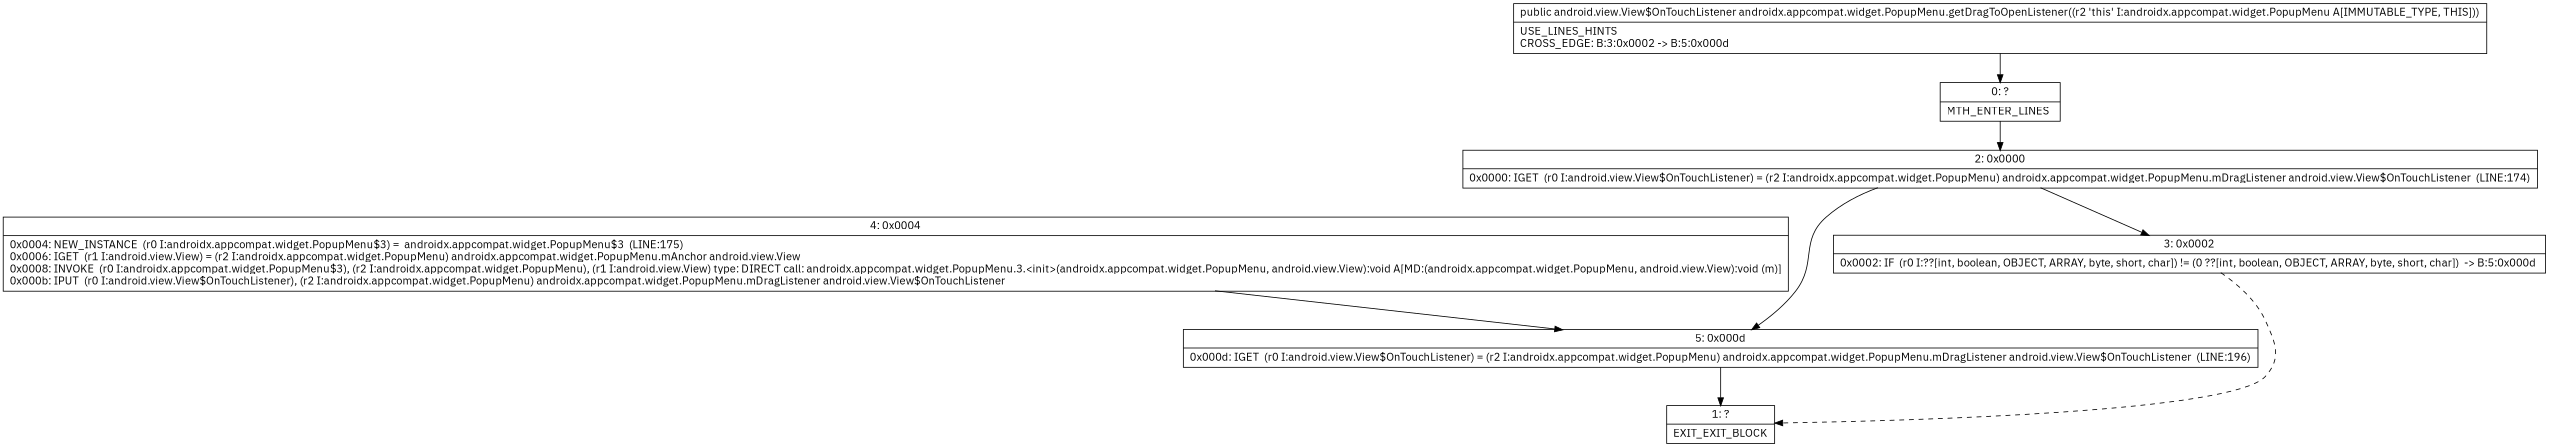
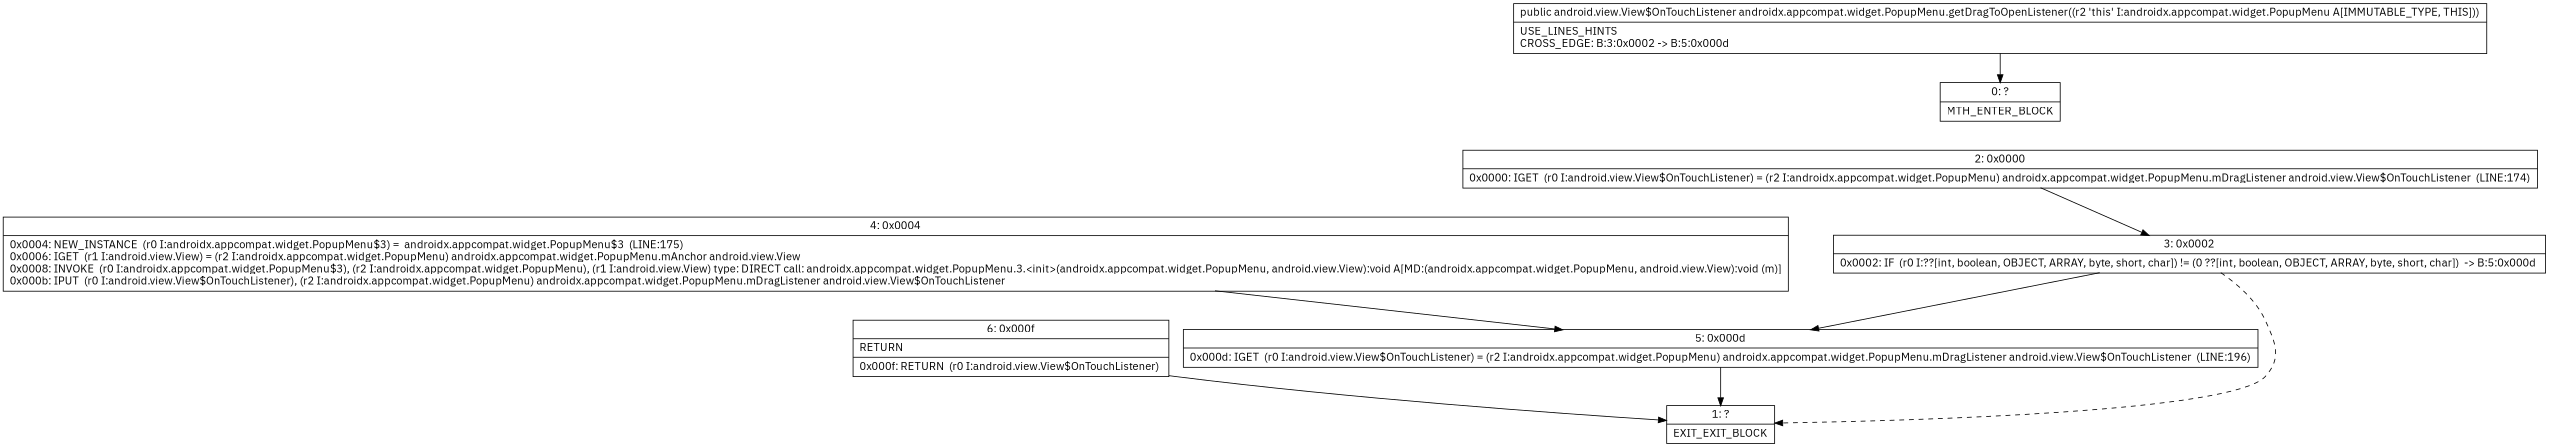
  digraph {
    fontname="IBM Plex Sans"
    node [fontname="IBM Plex Sans" shape=record]
    edge [fontname="IBM Plex Sans"]
-   n1 [label="{0\:\ ?|MTH_ENTER_LINES\l}"]
+   n1 [label="{0\:\ ?|MTH_ENTER_BLOCK\l}"]
    n2 [label="{2\:\ 0x0000|0x0000: IGET  (r0 I:android.view.View$OnTouchListener) = (r2 I:androidx.appcompat.widget.PopupMenu) androidx.appcompat.widget.PopupMenu.mDragListener android.view.View$OnTouchListener  (LINE:174)\l}"]
    n3 [label="{3\:\ 0x0002|0x0002: IF  (r0 I:??[int, boolean, OBJECT, ARRAY, byte, short, char]) != (0 ??[int, boolean, OBJECT, ARRAY, byte, short, char])  \-\> B:5:0x000d \l}"]
    n4 [label="{5\:\ 0x000d|0x000d: IGET  (r0 I:android.view.View$OnTouchListener) = (r2 I:androidx.appcompat.widget.PopupMenu) androidx.appcompat.widget.PopupMenu.mDragListener android.view.View$OnTouchListener  (LINE:196)\l}"]
    n5 [label="{1\:\ ?|EXIT_EXIT_BLOCK\l}"]
    n6 [label="{4\:\ 0x0004|0x0004: NEW_INSTANCE  (r0 I:androidx.appcompat.widget.PopupMenu$3) =  androidx.appcompat.widget.PopupMenu$3  (LINE:175)\l0x0006: IGET  (r1 I:android.view.View) = (r2 I:androidx.appcompat.widget.PopupMenu) androidx.appcompat.widget.PopupMenu.mAnchor android.view.View \l0x0008: INVOKE  (r0 I:androidx.appcompat.widget.PopupMenu$3), (r2 I:androidx.appcompat.widget.PopupMenu), (r1 I:android.view.View) type: DIRECT call: androidx.appcompat.widget.PopupMenu.3.\<init\>(androidx.appcompat.widget.PopupMenu, android.view.View):void A[MD:(androidx.appcompat.widget.PopupMenu, android.view.View):void (m)]\l0x000b: IPUT  (r0 I:android.view.View$OnTouchListener), (r2 I:androidx.appcompat.widget.PopupMenu) androidx.appcompat.widget.PopupMenu.mDragListener android.view.View$OnTouchListener \l}"]
+   n7 [label="{6\:\ 0x000f|RETURN\l|0x000f: RETURN  (r0 I:android.view.View$OnTouchListener) \l}"]
    n8 [label="{public android.view.View$OnTouchListener androidx.appcompat.widget.PopupMenu.getDragToOpenListener((r2 'this' I:androidx.appcompat.widget.PopupMenu A[IMMUTABLE_TYPE, THIS]))  | USE_LINES_HINTS\lCROSS_EDGE: B:3:0x0002 \-\> B:5:0x000d\l}"]
-   n1 -> n2
    n2 -> n3
-   n2 -> n4
+   n3 -> n4
    n3 -> n5 [style=dashed]
    n4 -> n5
    n6 -> n4
+   n7 -> n5
    n8 -> n1
  }
